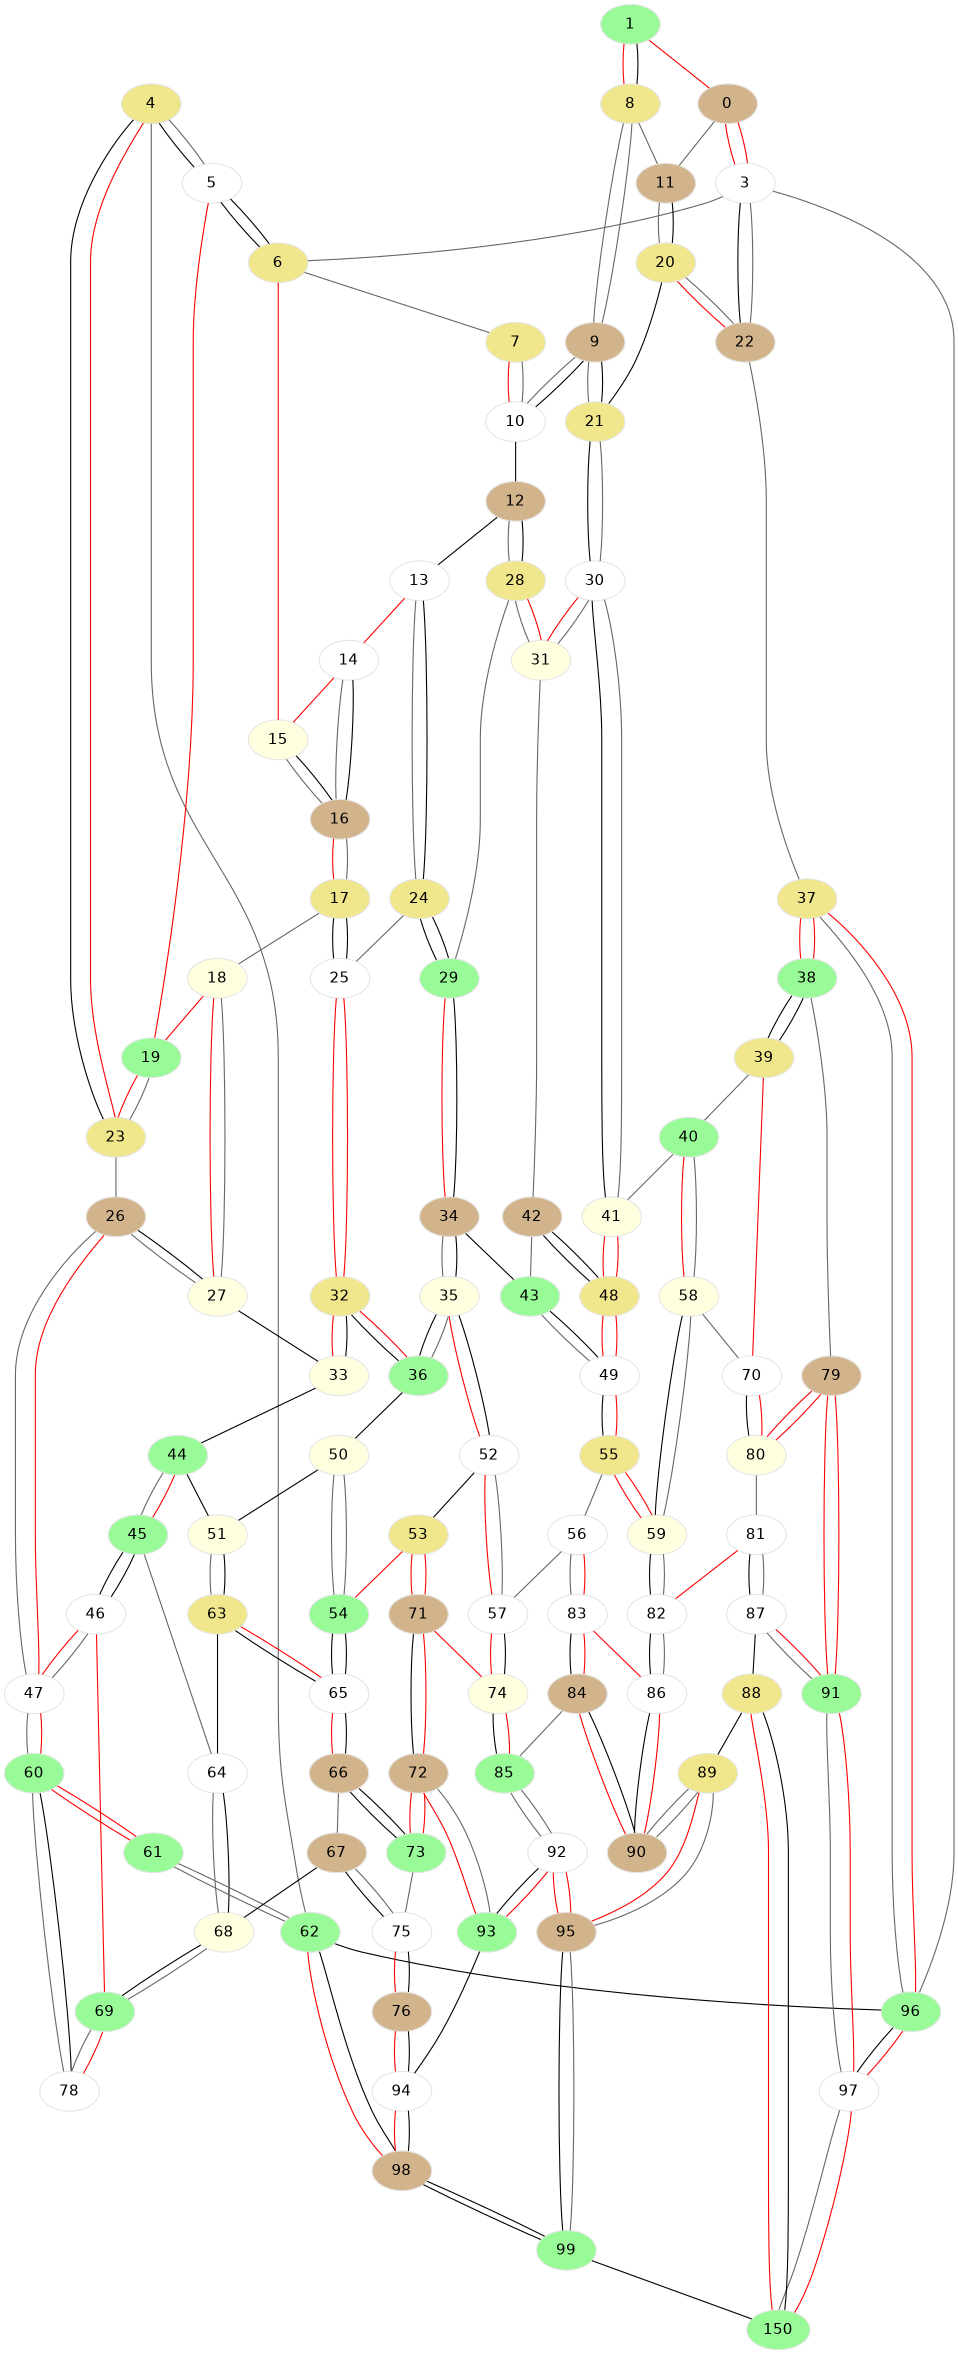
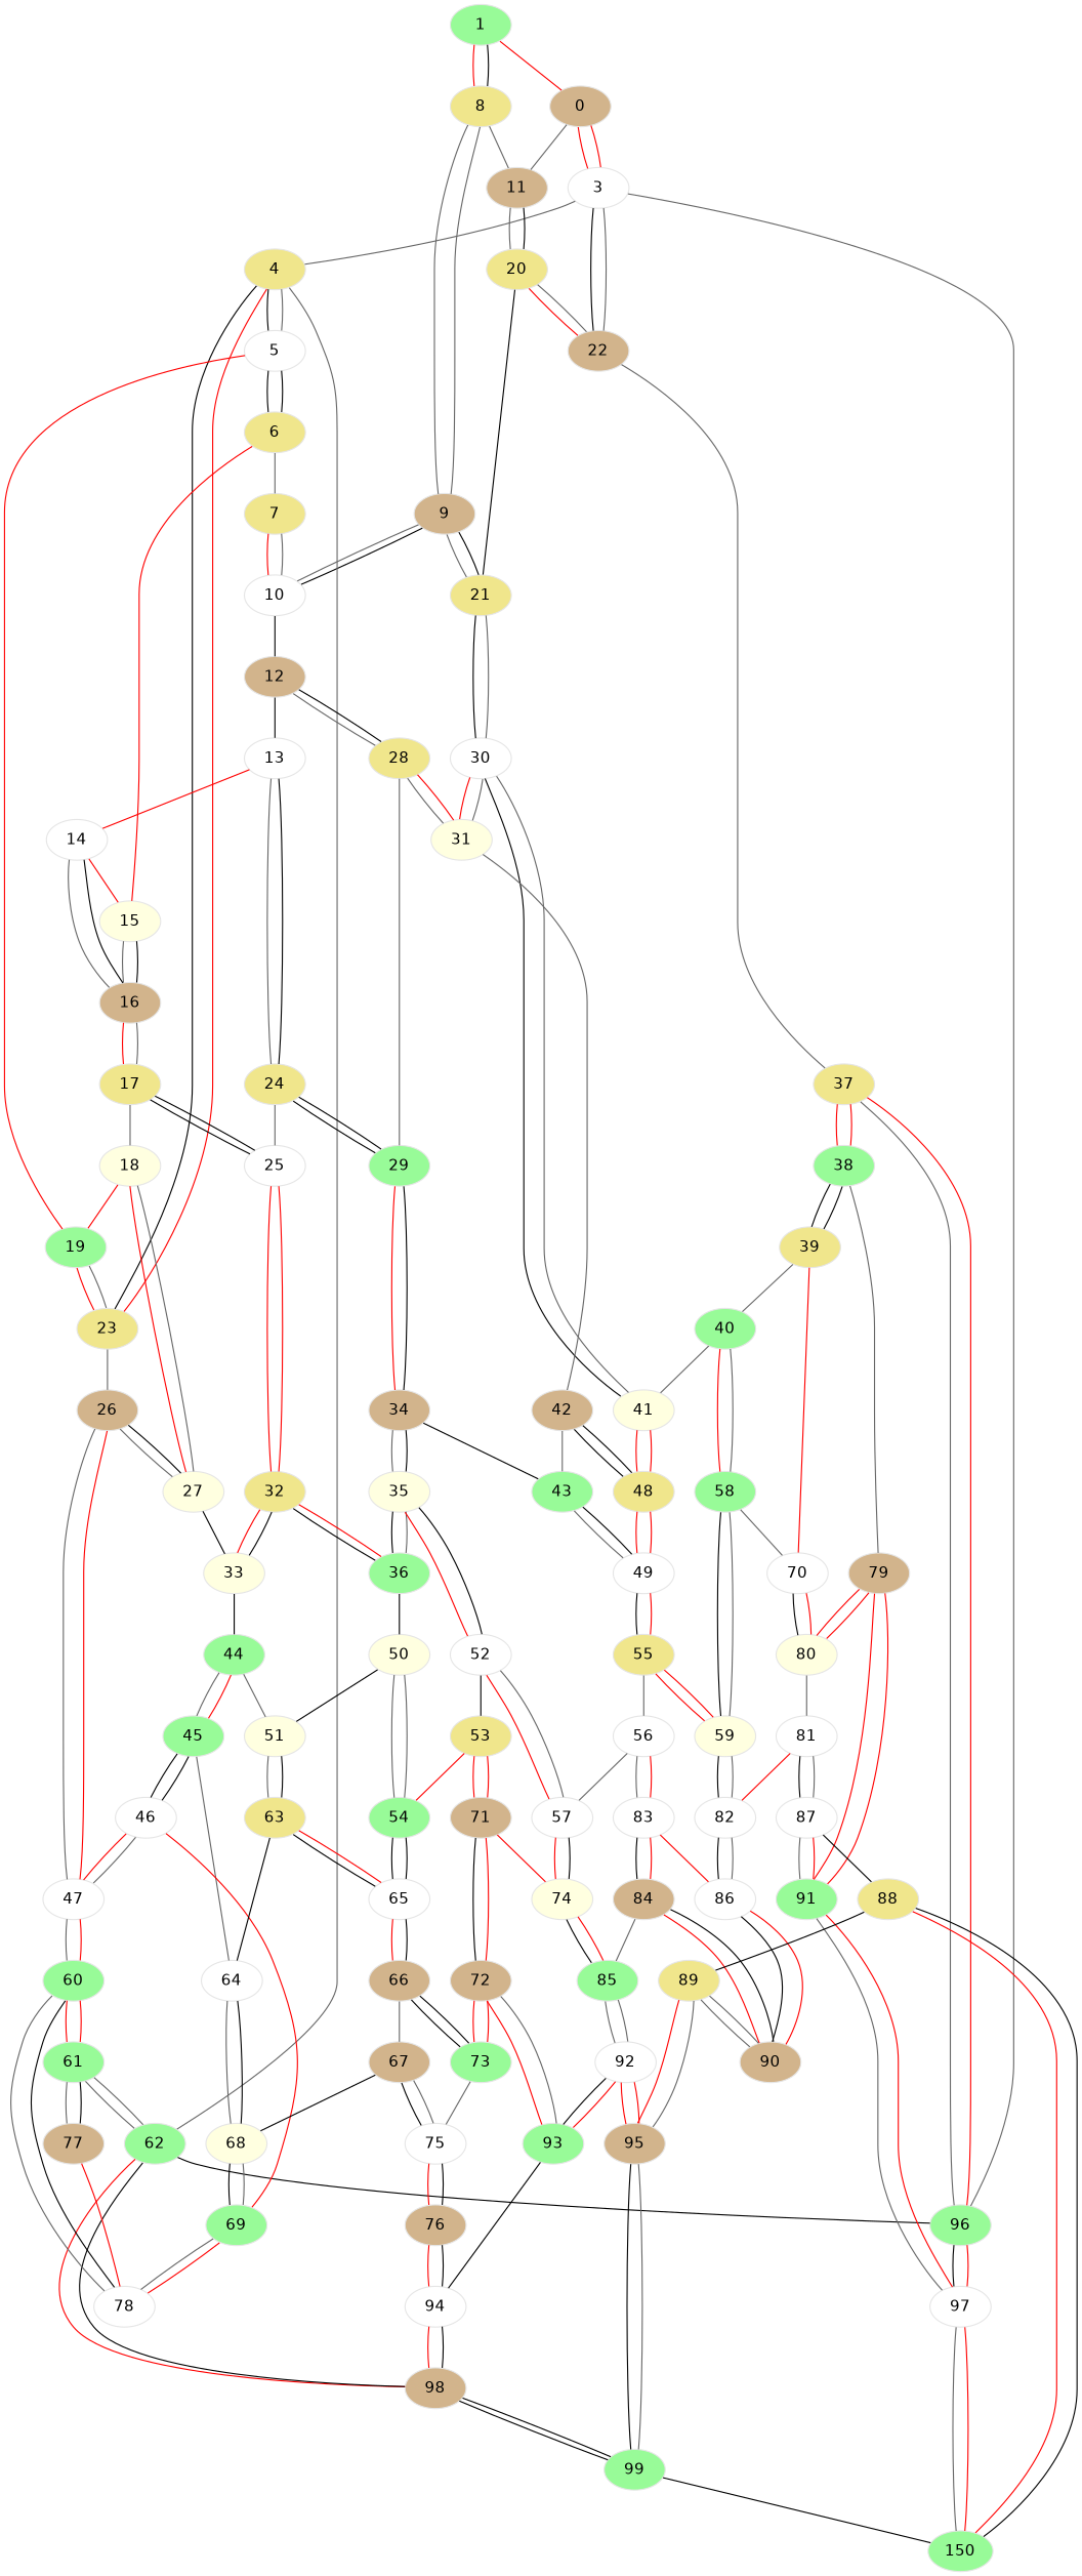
  graph {
    fontname="DejaVu Sans"
    node [color=gray90 fillcolor=white fontname="DejaVu Sans" style=filled]
    edge [color=black fontname="DejaVu Sans"]
    1 [fillcolor=palegreen]
    n2 [fillcolor=tan label=0]
    8 [fillcolor=khaki]
    3
    11 [fillcolor=tan]
    9 [fillcolor=tan]
    4 [fillcolor=khaki]
    22 [fillcolor=tan]
    96 [fillcolor=palegreen]
    20 [fillcolor=khaki]
    5
    23 [fillcolor=khaki]
    62 [fillcolor=palegreen]
    37 [fillcolor=khaki]
    97
    6 [fillcolor=khaki]
    19 [fillcolor=palegreen]
    26 [fillcolor=tan]
    98 [fillcolor=tan]
    7 [fillcolor=khaki]
    15 [fillcolor=lightyellow]
    10
    16 [fillcolor=tan]
    12 [fillcolor=tan]
    21 [fillcolor=khaki]
    30
    13
    28 [fillcolor=khaki]
    14
    24 [fillcolor=khaki]
    29 [fillcolor=palegreen]
    31 [fillcolor=lightyellow]
    25
    17 [fillcolor=khaki]
    18 [fillcolor=lightyellow]
    27 [fillcolor=lightyellow]
    32 [fillcolor=khaki]
    33 [fillcolor=lightyellow]
    41 [fillcolor=lightyellow]
    38 [fillcolor=palegreen]
    47
    34 [fillcolor=tan]
    36 [fillcolor=palegreen]
    60 [fillcolor=palegreen]
    44 [fillcolor=palegreen]
    42 [fillcolor=tan]
    35 [fillcolor=lightyellow]
    43 [fillcolor=palegreen]
    48 [fillcolor=khaki]
    50 [fillcolor=lightyellow]
    45 [fillcolor=palegreen]
    51 [fillcolor=lightyellow]
    52
    49
    53 [fillcolor=khaki]
    57
    54 [fillcolor=palegreen]
    39 [fillcolor=khaki]
    79 [fillcolor=tan]
    40 [fillcolor=palegreen]
    70
    80 [fillcolor=lightyellow]
    91 [fillcolor=palegreen]
-   58 [fillcolor=lightyellow]
+   58 [fillcolor=palegreen]
    59 [fillcolor=lightyellow]
    55 [fillcolor=khaki]
    46
    64
    63 [fillcolor=khaki]
    69 [fillcolor=palegreen]
    68 [fillcolor=lightyellow]
    78
    61 [fillcolor=palegreen]
    56
    65
    71 [fillcolor=tan]
    74 [fillcolor=lightyellow]
    72 [fillcolor=tan]
    66 [fillcolor=tan]
    83
    82
    86
    84 [fillcolor=tan]
    85 [fillcolor=palegreen]
+   77 [fillcolor=tan]
    99 [fillcolor=palegreen]
    67 [fillcolor=tan]
    73 [fillcolor=palegreen]
    75
    76 [fillcolor=tan]
    81
    93 [fillcolor=palegreen]
    94
    92
    87
    88 [fillcolor=khaki]
    90 [fillcolor=tan]
    95 [fillcolor=tan]
    89 [fillcolor=khaki]
    n100 [fillcolor=palegreen label=150]
    1 -- n2 [color=red]
    1 -- 8 [color=red]
    1 -- 8
    n2 -- 3 [color=red]
    n2 -- 3 [color=red]
    n2 -- 11 [color=gray40]
    8 -- 11 [color=gray40]
    8 -- 9 [color=gray40]
    8 -- 9 [color=gray40]
-   3 -- 6 [color=gray40]
+   3 -- 4 [color=gray40]
    3 -- 22
    3 -- 22 [color=gray40]
    3 -- 96 [color=gray40]
    11 -- 20 [color=gray40]
    11 -- 20
    9 -- 10 [color=gray40]
    9 -- 10
    9 -- 21 [color=gray40]
    9 -- 21
    4 -- 5
    4 -- 5 [color=gray40]
    4 -- 23
    4 -- 23 [color=red]
    4 -- 62 [color=gray40]
    22 -- 37 [color=gray40]
    96 -- 97
    96 -- 97 [color=red]
    20 -- 22 [color=red]
    20 -- 22 [color=gray40]
    20 -- 21
    5 -- 6
    5 -- 6
    5 -- 19 [color=red]
    23 -- 26 [color=gray40]
    62 -- 96
    62 -- 98 [color=red]
    62 -- 98
    37 -- 96 [color=gray40]
    37 -- 96 [color=red]
    37 -- 38 [color=red]
    37 -- 38 [color=red]
    97 -- n100 [color=gray40]
    97 -- n100 [color=red]
    6 -- 7 [color=gray40]
    6 -- 15 [color=red]
    19 -- 23 [color=red]
    19 -- 23 [color=gray40]
    26 -- 27 [color=gray40]
    26 -- 27
    26 -- 47 [color=gray40]
    26 -- 47 [color=red]
    98 -- 99
    98 -- 99
    7 -- 10 [color=red]
    7 -- 10 [color=gray40]
    15 -- 16 [color=gray40]
    15 -- 16
    10 -- 12
    16 -- 17 [color=red]
    16 -- 17 [color=gray40]
    12 -- 13
    12 -- 28 [color=gray40]
    12 -- 28
    21 -- 30
    21 -- 30 [color=gray40]
    30 -- 31 [color=red]
    30 -- 31 [color=gray40]
    30 -- 41
    30 -- 41 [color=gray40]
    13 -- 14 [color=red]
    13 -- 24 [color=gray40]
    13 -- 24
    28 -- 29 [color=gray40]
    28 -- 31 [color=gray40]
    28 -- 31 [color=red]
    14 -- 15 [color=red]
    14 -- 16 [color=gray40]
    14 -- 16
    24 -- 29
    24 -- 29
    24 -- 25 [color=gray40]
    29 -- 34 [color=red]
    29 -- 34
    31 -- 42 [color=gray40]
    25 -- 32 [color=red]
    25 -- 32 [color=red]
    17 -- 25
    17 -- 25
    17 -- 18 [color=gray40]
    18 -- 19 [color=red]
    18 -- 27 [color=red]
    18 -- 27 [color=gray40]
    27 -- 33
    32 -- 33 [color=red]
    32 -- 33
    32 -- 36
    32 -- 36 [color=red]
    33 -- 44
    41 -- 48 [color=red]
    41 -- 48 [color=red]
    38 -- 39
    38 -- 39
    38 -- 79 [color=gray40]
    47 -- 60 [color=gray40]
    47 -- 60 [color=red]
    34 -- 35 [color=gray40]
    34 -- 35
    34 -- 43
    36 -- 50
    60 -- 78 [color=gray40]
    60 -- 78
    60 -- 61 [color=red]
    60 -- 61 [color=red]
    44 -- 45 [color=gray40]
    44 -- 45 [color=red]
-   44 -- 51
+   44 -- 51 [color=gray40]
    42 -- 43 [color=gray40]
    42 -- 48
    42 -- 48
    35 -- 36
    35 -- 36 [color=gray40]
    35 -- 52 [color=red]
    35 -- 52
    43 -- 49 [color=gray40]
    43 -- 49
    48 -- 49 [color=red]
    48 -- 49 [color=red]
    50 -- 51
    50 -- 54 [color=gray40]
    50 -- 54 [color=gray40]
    45 -- 46
    45 -- 46
    45 -- 64 [color=gray40]
    51 -- 63 [color=gray40]
    51 -- 63
    52 -- 53
    52 -- 57 [color=red]
    52 -- 57 [color=gray40]
    49 -- 55
    49 -- 55 [color=red]
    53 -- 54 [color=red]
    53 -- 71 [color=red]
    53 -- 71 [color=red]
    57 -- 74 [color=red]
    57 -- 74
    54 -- 65
    54 -- 65
    39 -- 40 [color=gray40]
    39 -- 70 [color=red]
    79 -- 80 [color=red]
    79 -- 80 [color=red]
    79 -- 91 [color=red]
    79 -- 91 [color=red]
    40 -- 41 [color=gray40]
    40 -- 58 [color=red]
    40 -- 58 [color=gray40]
    70 -- 80
    70 -- 80 [color=red]
    80 -- 81 [color=gray40]
    91 -- 97 [color=gray40]
    91 -- 97 [color=red]
    58 -- 70 [color=gray40]
    58 -- 59
    58 -- 59 [color=gray40]
    59 -- 82
    59 -- 82 [color=gray40]
    55 -- 59 [color=red]
    55 -- 59 [color=red]
    55 -- 56 [color=gray40]
    46 -- 47 [color=red]
    46 -- 47 [color=gray40]
    46 -- 69 [color=red]
    64 -- 68 [color=gray40]
    64 -- 68
    63 -- 64
    63 -- 65
    63 -- 65 [color=red]
    69 -- 78 [color=gray40]
    69 -- 78 [color=red]
    68 -- 69
    68 -- 69 [color=gray40]
    61 -- 62 [color=gray40]
    61 -- 62 [color=gray40]
+   61 -- 77 [color=gray40]
+   61 -- 77
    56 -- 57 [color=gray40]
    56 -- 83 [color=gray40]
    56 -- 83 [color=red]
    65 -- 66 [color=red]
    65 -- 66
    71 -- 74 [color=red]
    71 -- 72
    71 -- 72 [color=red]
    74 -- 85
    74 -- 85 [color=red]
    72 -- 73 [color=red]
    72 -- 73 [color=red]
    72 -- 93 [color=red]
    72 -- 93 [color=gray40]
    66 -- 67 [color=gray40]
    66 -- 73
    66 -- 73
    83 -- 86 [color=red]
    83 -- 84
    83 -- 84 [color=red]
    82 -- 86
    82 -- 86 [color=gray40]
    86 -- 90
    86 -- 90 [color=red]
    84 -- 85 [color=gray40]
    84 -- 90 [color=red]
    84 -- 90
    85 -- 92 [color=gray40]
    85 -- 92 [color=gray40]
+   77 -- 78 [color=red]
    99 -- n100
    67 -- 68
    67 -- 75
    67 -- 75 [color=gray40]
    73 -- 75 [color=gray40]
    75 -- 76 [color=red]
    75 -- 76
    76 -- 94 [color=red]
    76 -- 94
    81 -- 82 [color=red]
    81 -- 87
    81 -- 87 [color=gray40]
    93 -- 94
    94 -- 98 [color=red]
    94 -- 98
    92 -- 93
    92 -- 93 [color=red]
    92 -- 95 [color=red]
    92 -- 95 [color=red]
    87 -- 91 [color=gray40]
    87 -- 91 [color=red]
    87 -- 88
    88 -- 89
    88 -- n100 [color=red]
    88 -- n100
    95 -- 99
    95 -- 99 [color=gray40]
    89 -- 90 [color=gray40]
    89 -- 90 [color=gray40]
    89 -- 95 [color=red]
    89 -- 95 [color=gray40]
  }
